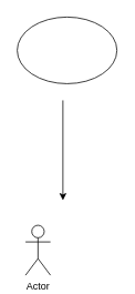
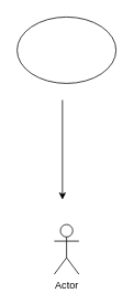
  <mxCell id="0" />
  <mxCell id="1" parent="0" />
  <mxCell id="2" value="" style="ellipse;whiteSpace=wrap;html=1;" vertex="1" parent="1"><mxGeometry x="20" y="20" width="120" height="80" as="geometry" /></mxCell>
- <mxCell id="3" value="Actor" style="shape=umlActor;verticalLabelPosition=bottom;verticalAlign=top;html=1;outlineConnect=0;" vertex="1" parent="1"><mxGeometry x="30" y="270" width="30" height="60" as="geometry" /></mxCell>
+ <mxCell id="3" value="Actor" style="shape=umlActor;verticalLabelPosition=bottom;verticalAlign=top;html=1;outlineConnect=0;" vertex="1" parent="1"><mxGeometry x="65" y="270" width="30" height="60" as="geometry" /></mxCell>
  <mxCell id="4" value="" style="endArrow=classic;html=1;rounded=0;" edge="1" parent="1"><mxGeometry width="50" height="50" relative="1" as="geometry"><mxPoint x="75" y="120" as="sourcePoint" /><mxPoint x="75" y="240" as="targetPoint" /></mxGeometry></mxCell>
